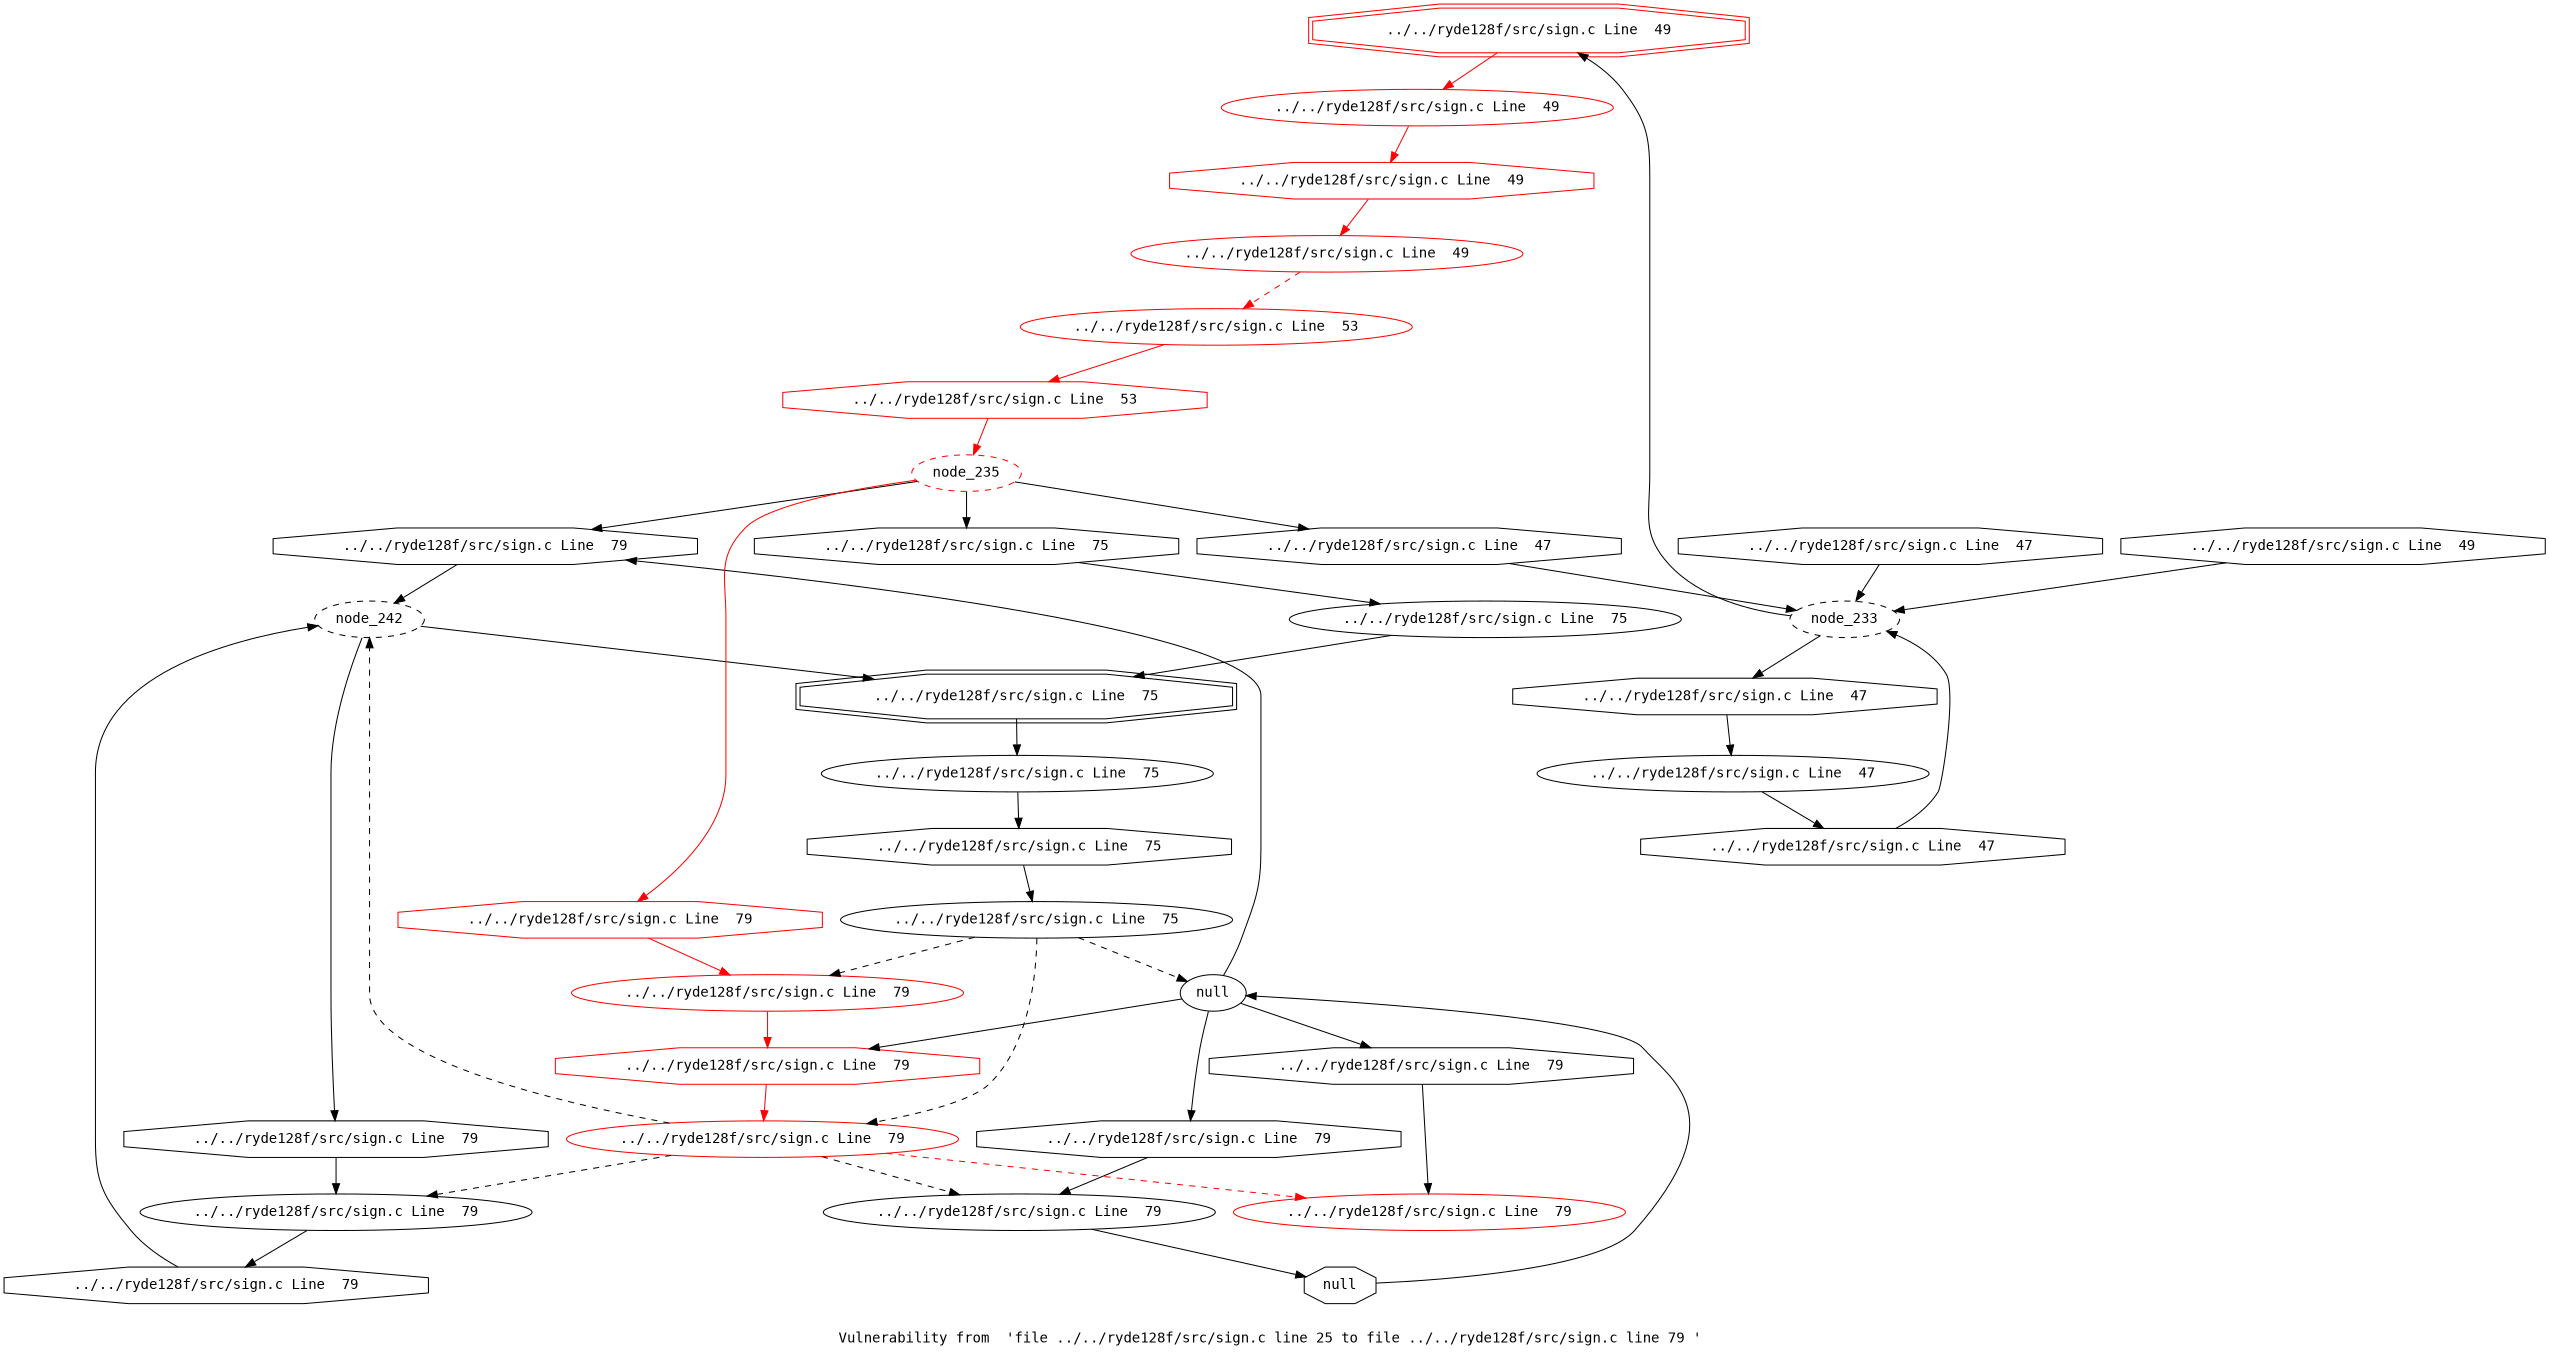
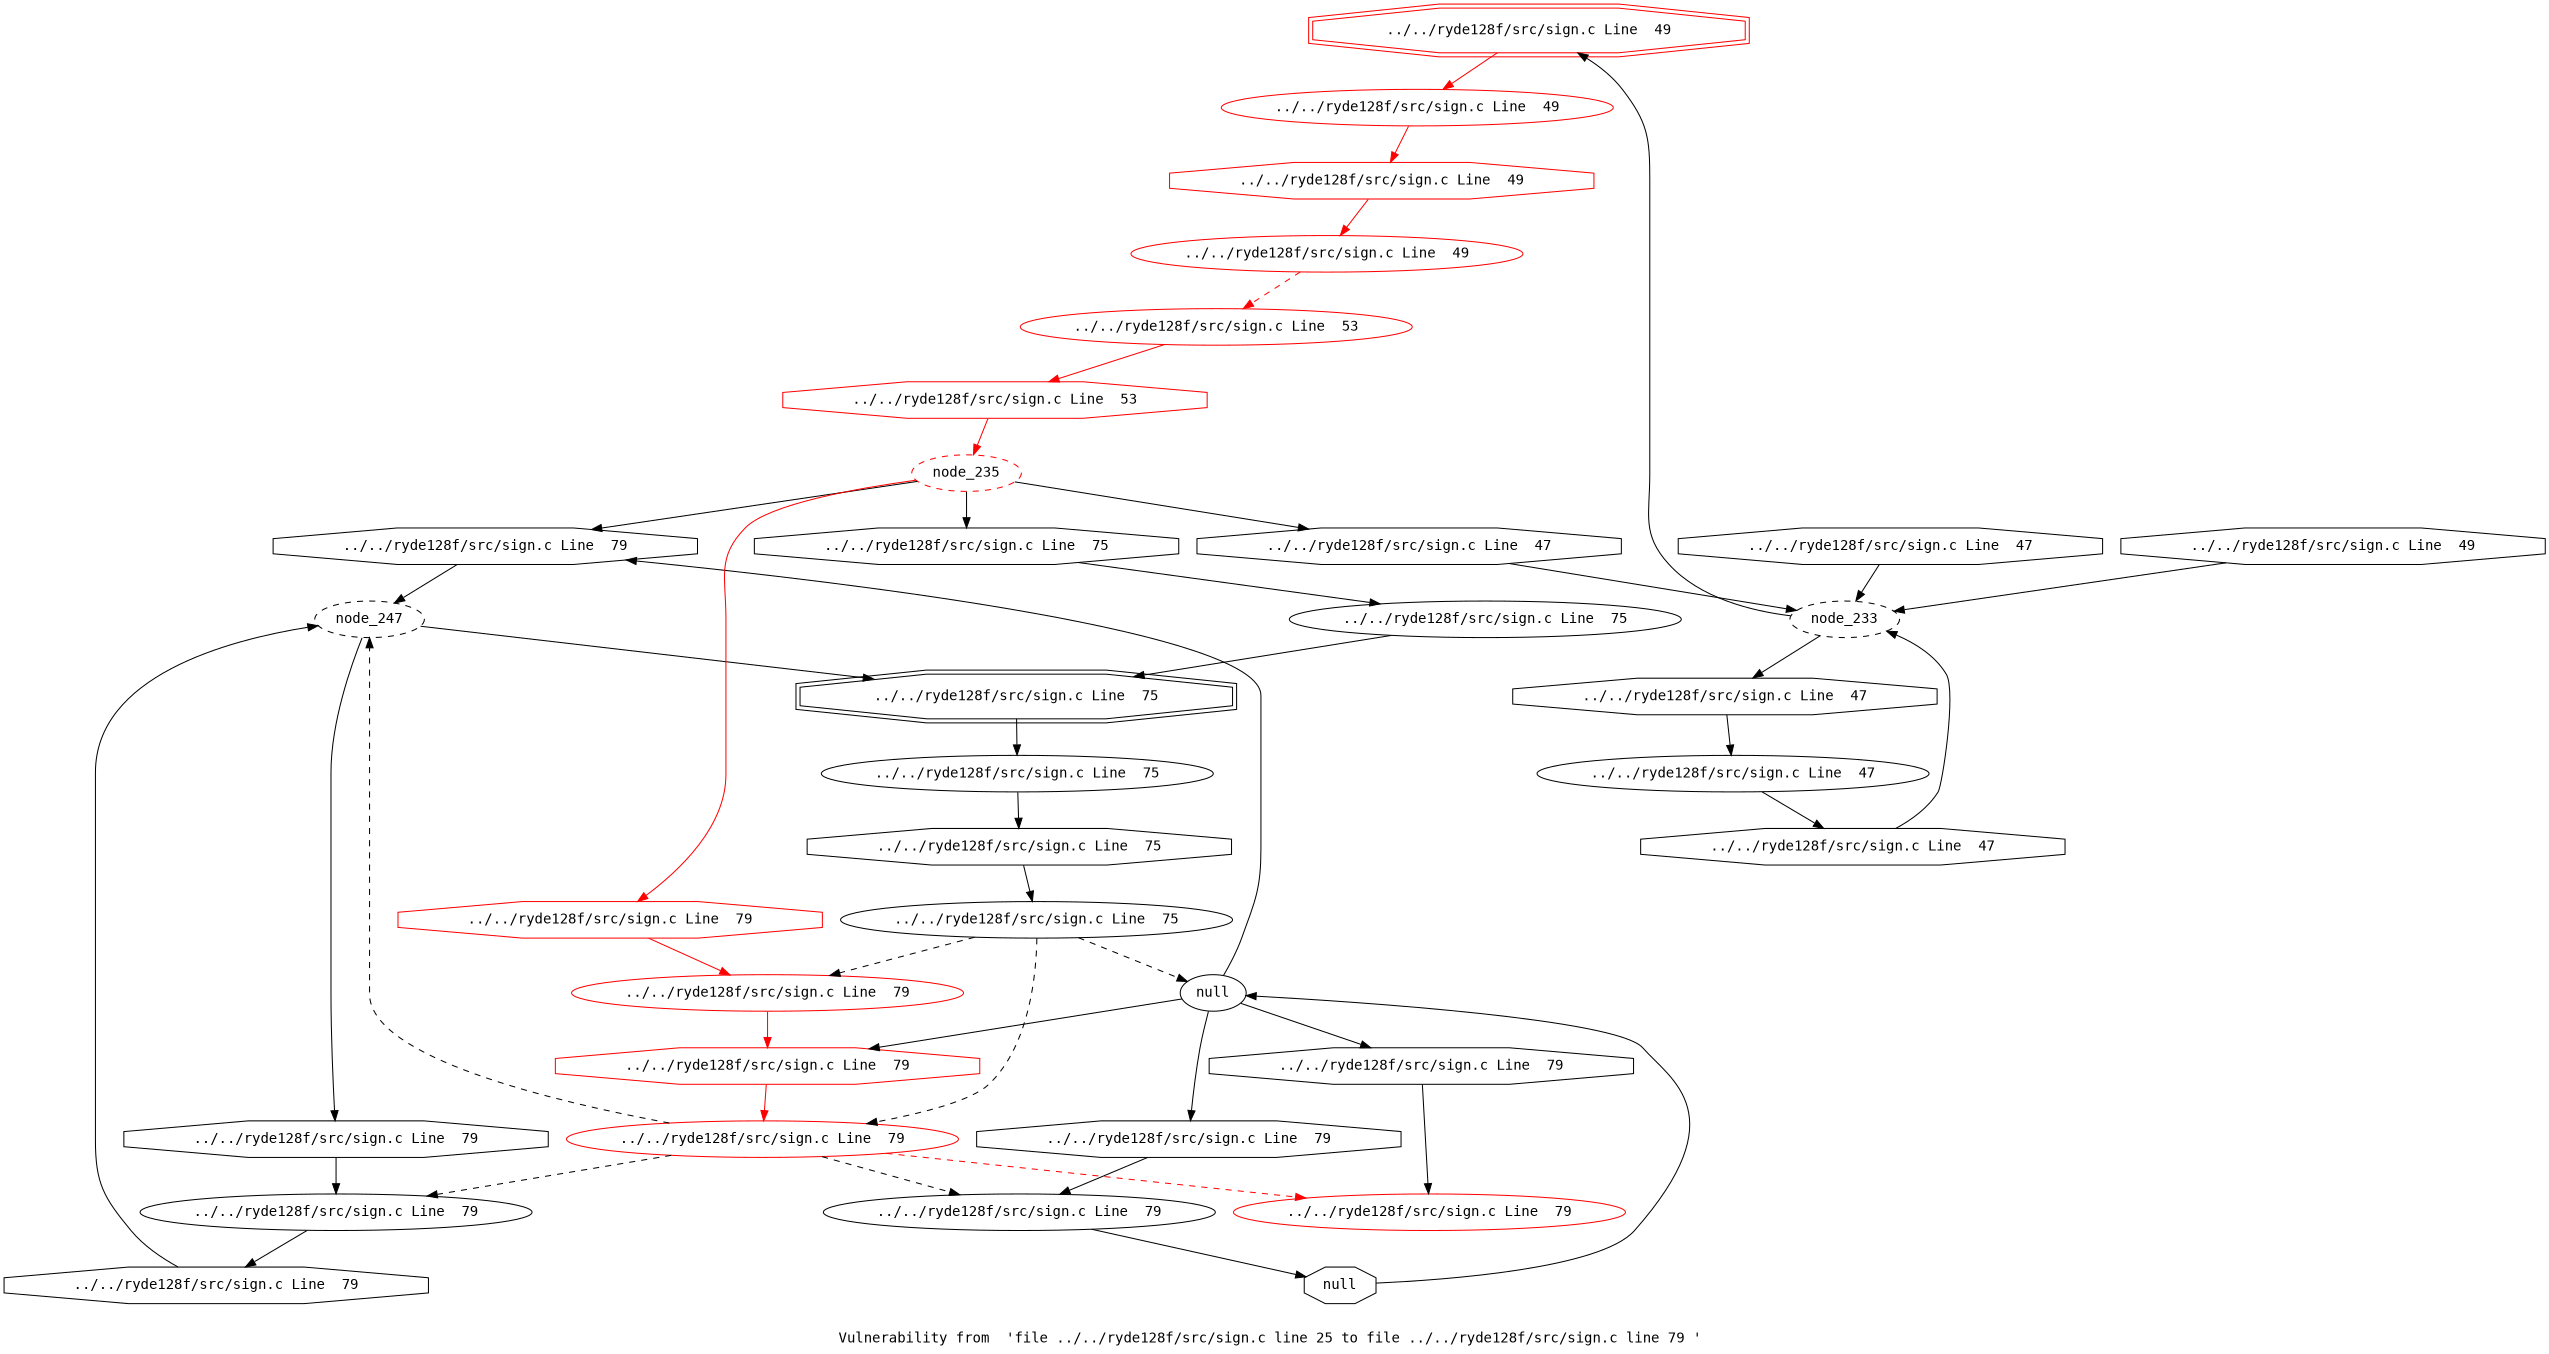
  digraph {
    fontname="DejaVu Sans Mono"
    label="Vulnerability from  'file ../../ryde128f/src/sign.c line 25 to file ../../ryde128f/src/sign.c line 79 ' "
    node [fontname="DejaVu Sans Mono" shape=octagon style=solid]
    edge [fontname="DejaVu Sans Mono"]
    n1 [color=red label="../../ryde128f/src/sign.c Line  49" shape=doubleoctagon]
    n2 [color=red label="../../ryde128f/src/sign.c Line  49" shape=ellipse]
    n3 [color=red label="../../ryde128f/src/sign.c Line  49"]
    n4 [color=red label="../../ryde128f/src/sign.c Line  49" shape=ellipse]
    n5 [label="../../ryde128f/src/sign.c Line  47"]
    node_233 [shape=ellipse style=dashed]
    n7 [label="../../ryde128f/src/sign.c Line  47"]
    n8 [label="../../ryde128f/src/sign.c Line  47" shape=ellipse]
    n9 [label="../../ryde128f/src/sign.c Line  47"]
    n10 [label="../../ryde128f/src/sign.c Line  75" shape=ellipse]
    n11 [label="../../ryde128f/src/sign.c Line  75"]
    n12 [label="../../ryde128f/src/sign.c Line  75" shape=ellipse]
    n13 [label=null shape=ellipse]
    n14 [color=red label="../../ryde128f/src/sign.c Line  79" shape=ellipse]
    n15 [color=red label="../../ryde128f/src/sign.c Line  79" shape=ellipse]
    n16 [label="../../ryde128f/src/sign.c Line  75" shape=doubleoctagon]
    n17 [label="../../ryde128f/src/sign.c Line  79"]
    n18 [color=red label="../../ryde128f/src/sign.c Line  79"]
    n19 [label="../../ryde128f/src/sign.c Line  79"]
    n20 [label="../../ryde128f/src/sign.c Line  79"]
    n21 [label="../../ryde128f/src/sign.c Line  79" shape=ellipse]
-   node_247 [shape=ellipse style=dashed label=node_242]
+   node_247 [shape=ellipse style=dashed]
    n23 [color=red label="../../ryde128f/src/sign.c Line  79" shape=ellipse]
    n24 [label="../../ryde128f/src/sign.c Line  79" shape=ellipse]
    n25 [label=null]
    n26 [label="../../ryde128f/src/sign.c Line  79"]
    n27 [label="../../ryde128f/src/sign.c Line  79"]
    n28 [color=red label="../../ryde128f/src/sign.c Line  53" shape=ellipse]
    node_235 [color=red shape=ellipse style=dashed]
    n30 [label="../../ryde128f/src/sign.c Line  47"]
    n31 [label="../../ryde128f/src/sign.c Line  75"]
    n32 [color=red label="../../ryde128f/src/sign.c Line  79"]
    n33 [label="../../ryde128f/src/sign.c Line  75" shape=ellipse]
    n34 [label="../../ryde128f/src/sign.c Line  49"]
    n35 [color=red label="../../ryde128f/src/sign.c Line  53"]
    n1 -> n2 [color=red]
    n2 -> n3 [color=red]
    n3 -> n4 [color=red]
    n4 -> n28 [color=red style=dashed]
    n5 -> node_233
    node_233 -> n1
    node_233 -> n7
    n7 -> n8
    n8 -> n9
    n9 -> node_233
    n10 -> n11
    n11 -> n12
    n12 -> n13 [style=dashed]
    n12 -> n14 [style=dashed]
    n12 -> n15 [style=dashed]
    n13 -> n17
    n13 -> n18
    n13 -> n19
    n13 -> n20
    n14 -> n18 [color=red]
    n15 -> n21 [style=dashed]
    n15 -> node_247 [style=dashed]
    n15 -> n23 [color=red style=dashed]
    n15 -> n24 [style=dashed]
    n16 -> n10
    n17 -> n21
    n18 -> n15 [color=red]
    n19 -> n23
    n20 -> node_247
    n21 -> n25
    node_247 -> n16
    node_247 -> n26
    n24 -> n27
    n25 -> n13
    n26 -> n24
    n27 -> node_247
    n28 -> n35 [color=red]
    node_235 -> n20
    node_235 -> n30
    node_235 -> n31
    node_235 -> n32 [color=red]
    n30 -> node_233
    n31 -> n33
    n32 -> n14 [color=red]
    n33 -> n16
    n34 -> node_233
    n35 -> node_235 [color=red]
  }
